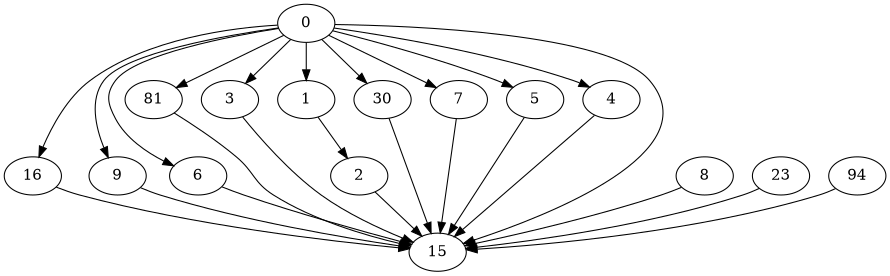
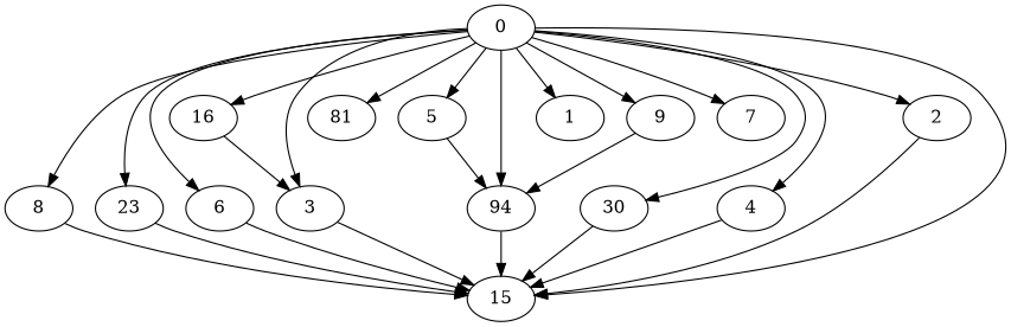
  digraph {
    "Duplicate states"=0
    GraphType=F_J
    "Max states in OPEN"=0
    Modes="120000ms; topo-ordered tasks, ; Pruning: task equivalence, fixed order ready list, ; F-value: ; Optimisation: best schedule length (SL) optimisation on equal, "
    NumberOfTasks=16
    "Pruned using list schedule length"=29521212
    "States removed from OPEN"=0
    TargetSystem="Homogeneous-6"
    "Time to schedule (ms)"=43327
    "Total idle time"=88
    "Total schedule length"=59
    "Total sequential time"=174
    "Total states created"=157267697
    node ["Finish time"=31 Processor=0 "Start time"=15 Weight=13]
    edge [Weight=5]
    0 ["Finish time"=13 "Start time"=0]
    8 ["Finish time"=32 Processor=1 "Start time"=16 Weight=16]
    n3 ["Finish time"=28 "Start time"=13 Weight=15 label=16]
    n4 [Processor=2 Weight=16 label=23]
    9 ["Finish time"=44 Processor=3 "Start time"=29 Weight=15]
    6 [Processor=4 "Start time"=20 Weight=11]
    n7 ["Finish time"=29 Processor=5 "Start time"=19 Weight=10 label=81]
    3 ["Finish time"=41 "Start time"=28]
    n9 ["Finish time"=44 Processor=5 "Start time"=29 Weight=15 label=94]
    1 ["Finish time"=38 Processor=4 "Start time"=31 Weight=7]
    n11 ["Finish time"=29 Processor=3 "Start time"=19 Weight=10 label=30]
    7 ["Finish time"=18 Processor=5 Weight=3]
    5 ["Finish time"=39 Processor=1 "Start time"=32 Weight=7]
    4 ["Finish time"=36 Processor=2 "Start time"=31 Weight=5]
    2 ["Finish time"=41 Processor=2 "Start time"=36 Weight=5]
    15 ["Finish time"=59 Processor=3 "Start time"=46]
+   0 -> 8 [Weight=3]
    0 -> n3 [Weight=8]
+   0 -> n4 [Weight=2]
    0 -> 9 [Weight=7]
    0 -> 6 [Weight=7]
    0 -> n7 [Weight=6]
    0 -> 3
+   0 -> n9 [Weight=3]
    0 -> 1 [Weight=9]
    0 -> n11 [Weight=6]
    0 -> 7 [Weight=2]
    0 -> 5 [Weight=10]
    0 -> 4 [Weight=10]
-   1 -> 2 [Weight=4]
+   0 -> 2 [Weight=4]
    0 -> 15 [Weight=8]
    8 -> 15 [Weight=9]
-   n3 -> 15 [Weight=10]
+   n3 -> 3 [Weight=10]
    n4 -> 15 [Weight=7]
-   9 -> 15
+   9 -> n9
    6 -> 15 [Weight=7]
-   n7 -> 15 [Weight=8]
    3 -> 15 [Weight=4]
    n9 -> 15 [Weight=2]
    n11 -> 15
-   7 -> 15 [Weight=10]
-   5 -> 15
+   5 -> n9
    4 -> 15 [Weight=6]
    2 -> 15
  }
